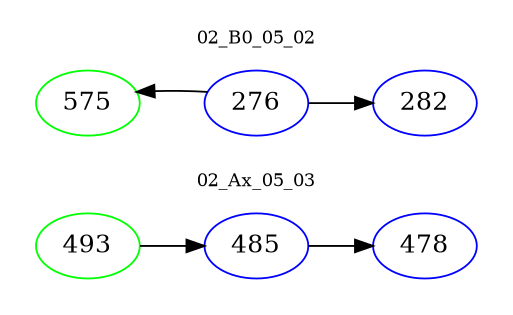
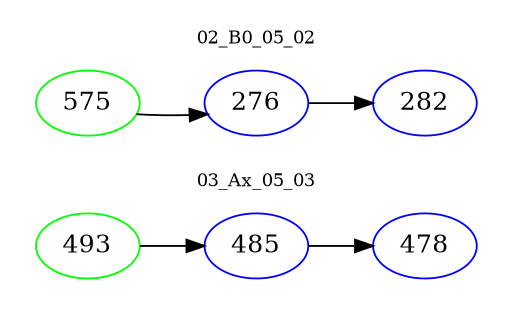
  digraph {
    rankdir=LR
    node [color=blue]
    edge [color=black]
    n1 [color=green label=493]
    n2 [label=485]
    n3 [label=478]
    n4 [color=green label=575]
    n5 [label=276]
    n6 [label=282]
    subgraph cluster_1 {
      color=white
      fontsize=10
-     label="02_Ax_05_03"
+     label="03_Ax_05_03"
      n1
      n2
      n3
    }
    subgraph cluster_2 {
      color=white
      fontsize=10
      label="02_B0_05_02"
      n4
      n5
      n6
    }
    n1 -> n2
    n2 -> n3
-   n5 -> n4
+   n4 -> n5
    n5 -> n6
  }
